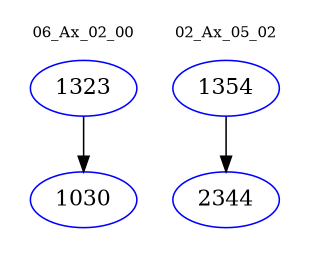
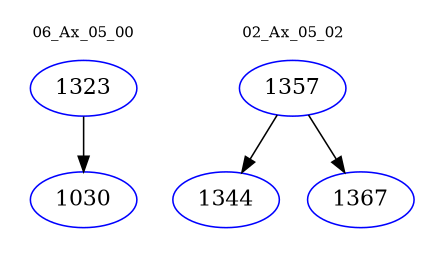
  digraph {
    node [color=blue]
    edge [color=black]
    n1 [label=1323]
    n2 [label=1030]
-   n3 [label=1354]
-   n4 [label=2344]
+   n3 [label=1357]
+   n4 [label=1344]
+   n5 [label=1367]
    subgraph cluster_1 {
      color=white
      fontsize=10
-     label="06_Ax_02_00"
+     label="06_Ax_05_00"
      n1
      n2
    }
    subgraph cluster_2 {
      color=white
      fontsize=10
      label="02_Ax_05_02"
      n3
      n4
+     n5
    }
    n1 -> n2
    n3 -> n4
+   n3 -> n5
  }
